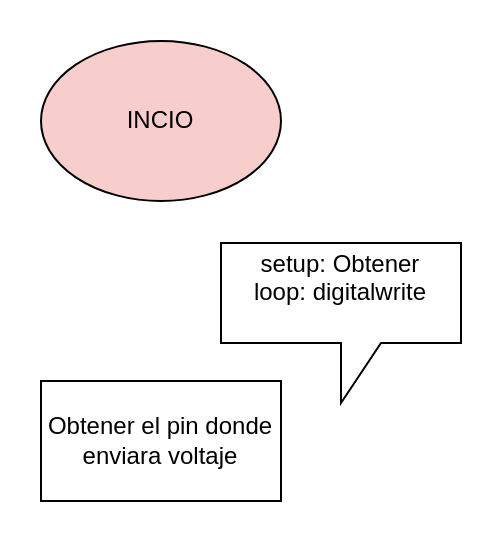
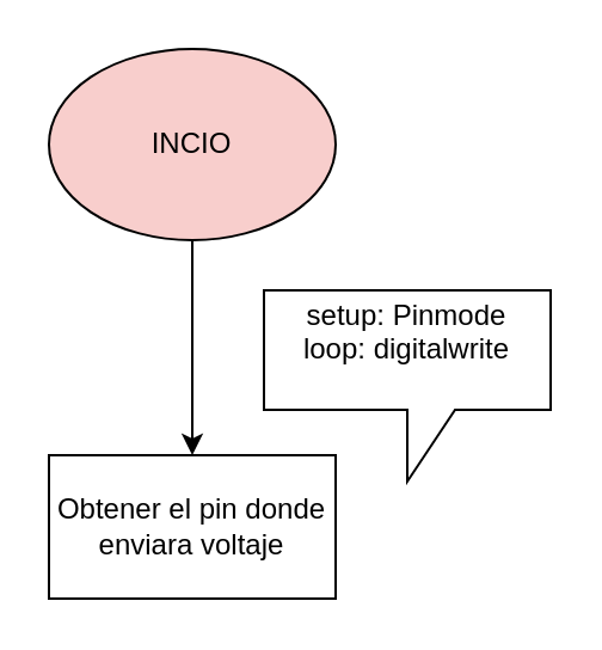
  <mxCell id="0" />
  <mxCell id="1" parent="0" />
+ <mxCell id="2" value="" style="edgeStyle=orthogonalEdgeStyle;rounded=0;orthogonalLoop=1;jettySize=auto;html=1;" edge="1" parent="1" source="3" target="4"><mxGeometry relative="1" as="geometry" /></mxCell>
  <mxCell id="3" value="INCIO" style="ellipse;whiteSpace=wrap;html=1;fillColor=#f8cecc;" vertex="1" parent="1"><mxGeometry x="20" y="20" width="120" height="80" as="geometry" /></mxCell>
  <mxCell id="4" value="Obtener el pin donde enviara voltaje" style="whiteSpace=wrap;html=1;" vertex="1" parent="1"><mxGeometry x="20" y="190" width="120" height="60" as="geometry" /></mxCell>
- <mxCell id="5" value="setup: Obtener&lt;div&gt;loop: digitalwrite&lt;br&gt;&lt;div&gt;&lt;br&gt;&lt;/div&gt;&lt;/div&gt;" style="shape=callout;whiteSpace=wrap;html=1;perimeter=calloutPerimeter;" vertex="1" parent="1"><mxGeometry x="110" y="121" width="120" height="80" as="geometry" /></mxCell>
+ <mxCell id="5" value="setup: Pinmode&lt;div&gt;loop: digitalwrite&lt;br&gt;&lt;div&gt;&lt;br&gt;&lt;/div&gt;&lt;/div&gt;" style="shape=callout;whiteSpace=wrap;html=1;perimeter=calloutPerimeter;" vertex="1" parent="1"><mxGeometry x="110" y="121" width="120" height="80" as="geometry" /></mxCell>
